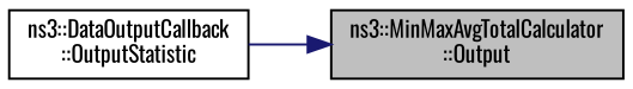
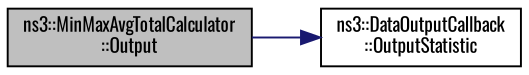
  digraph {
    rankdir=LR
    fontname=Oswald
    node [color=black fontname=Oswald fontsize=10 shape=record style=filled]
    n1 [fillcolor=grey75 fontcolor=black height=0.2 label="ns3::MinMaxAvgTotalCalculator\l::Output" width=0.4]
    n2 [fillcolor=white height=0.2 label="ns3::DataOutputCallback\l::OutputStatistic" width=0.4]
-   n2 -> n1 [color=midnightblue fontname=Oswald fontsize=10 labelfontname=Helvetica labelfontsize=10 style=solid]
+   n1 -> n2 [color=midnightblue fontname=Oswald fontsize=10 labelfontname=Helvetica labelfontsize=10 style=solid]
  }
